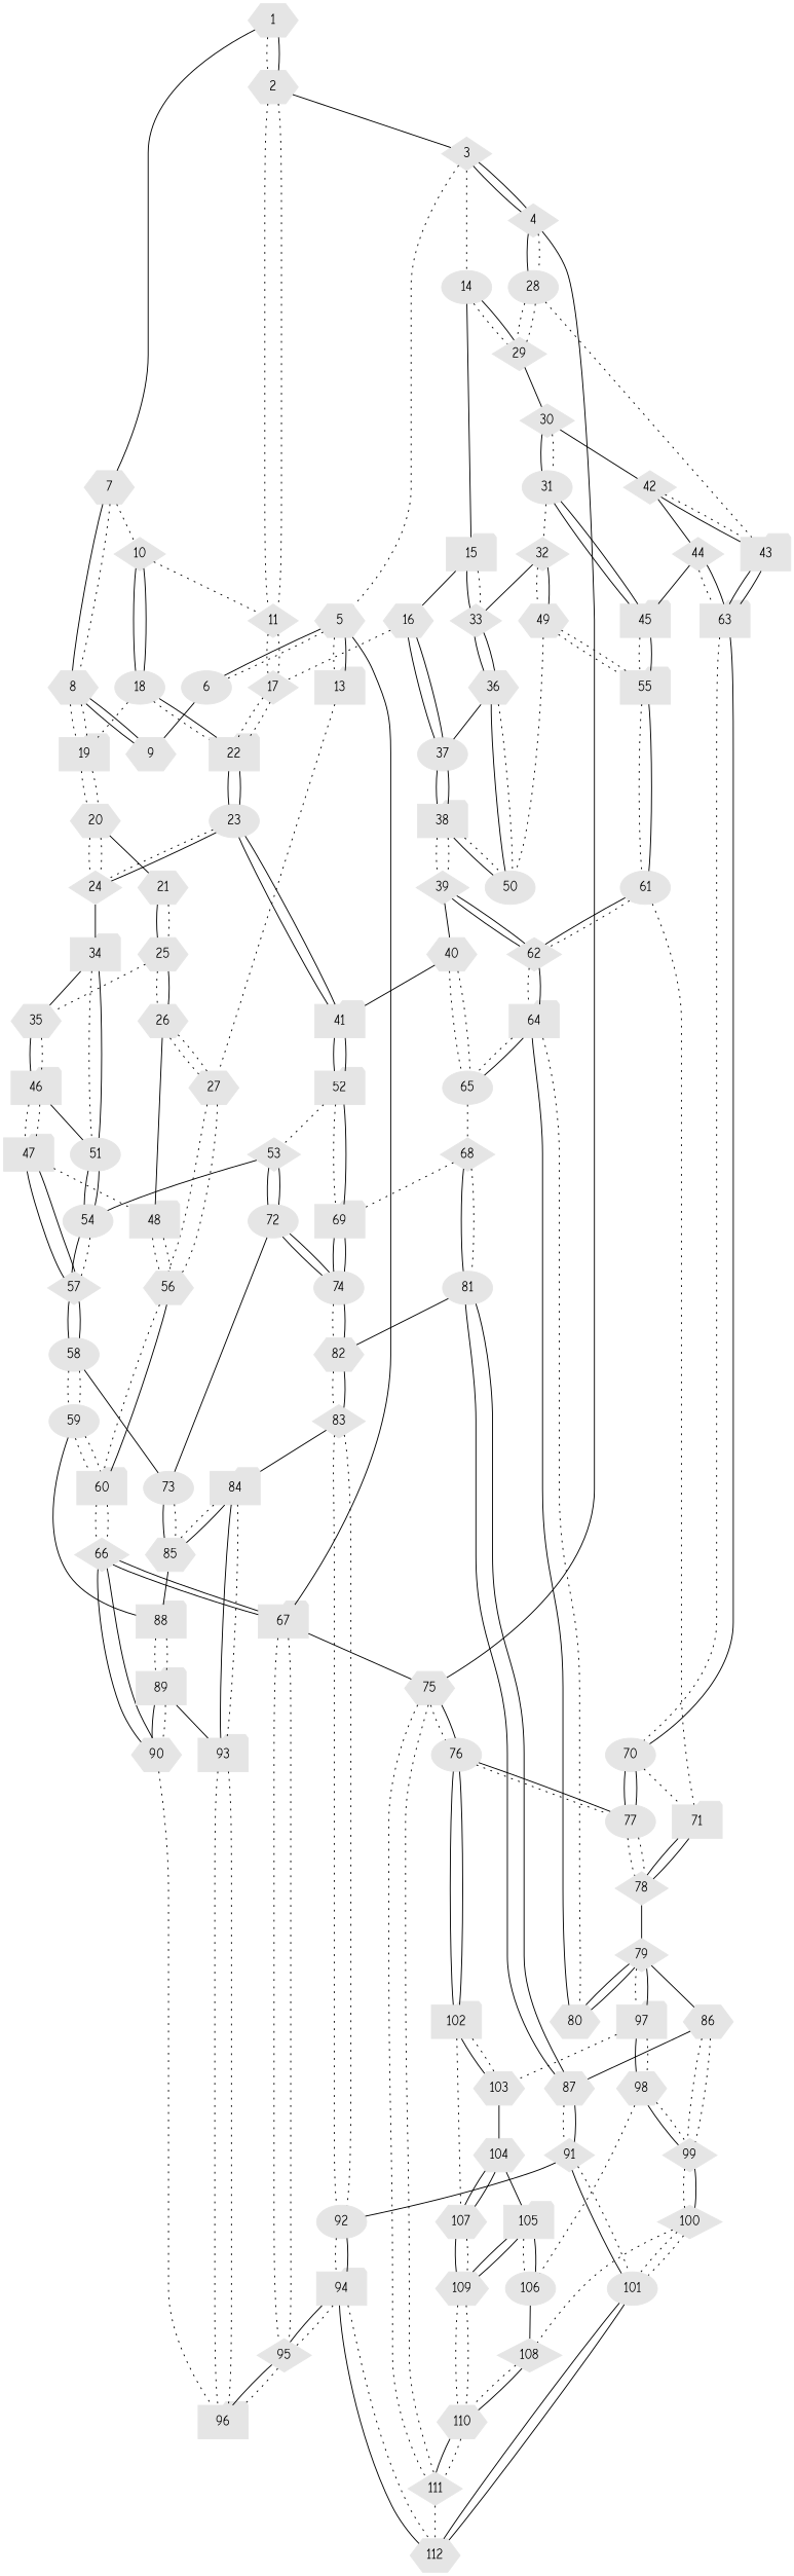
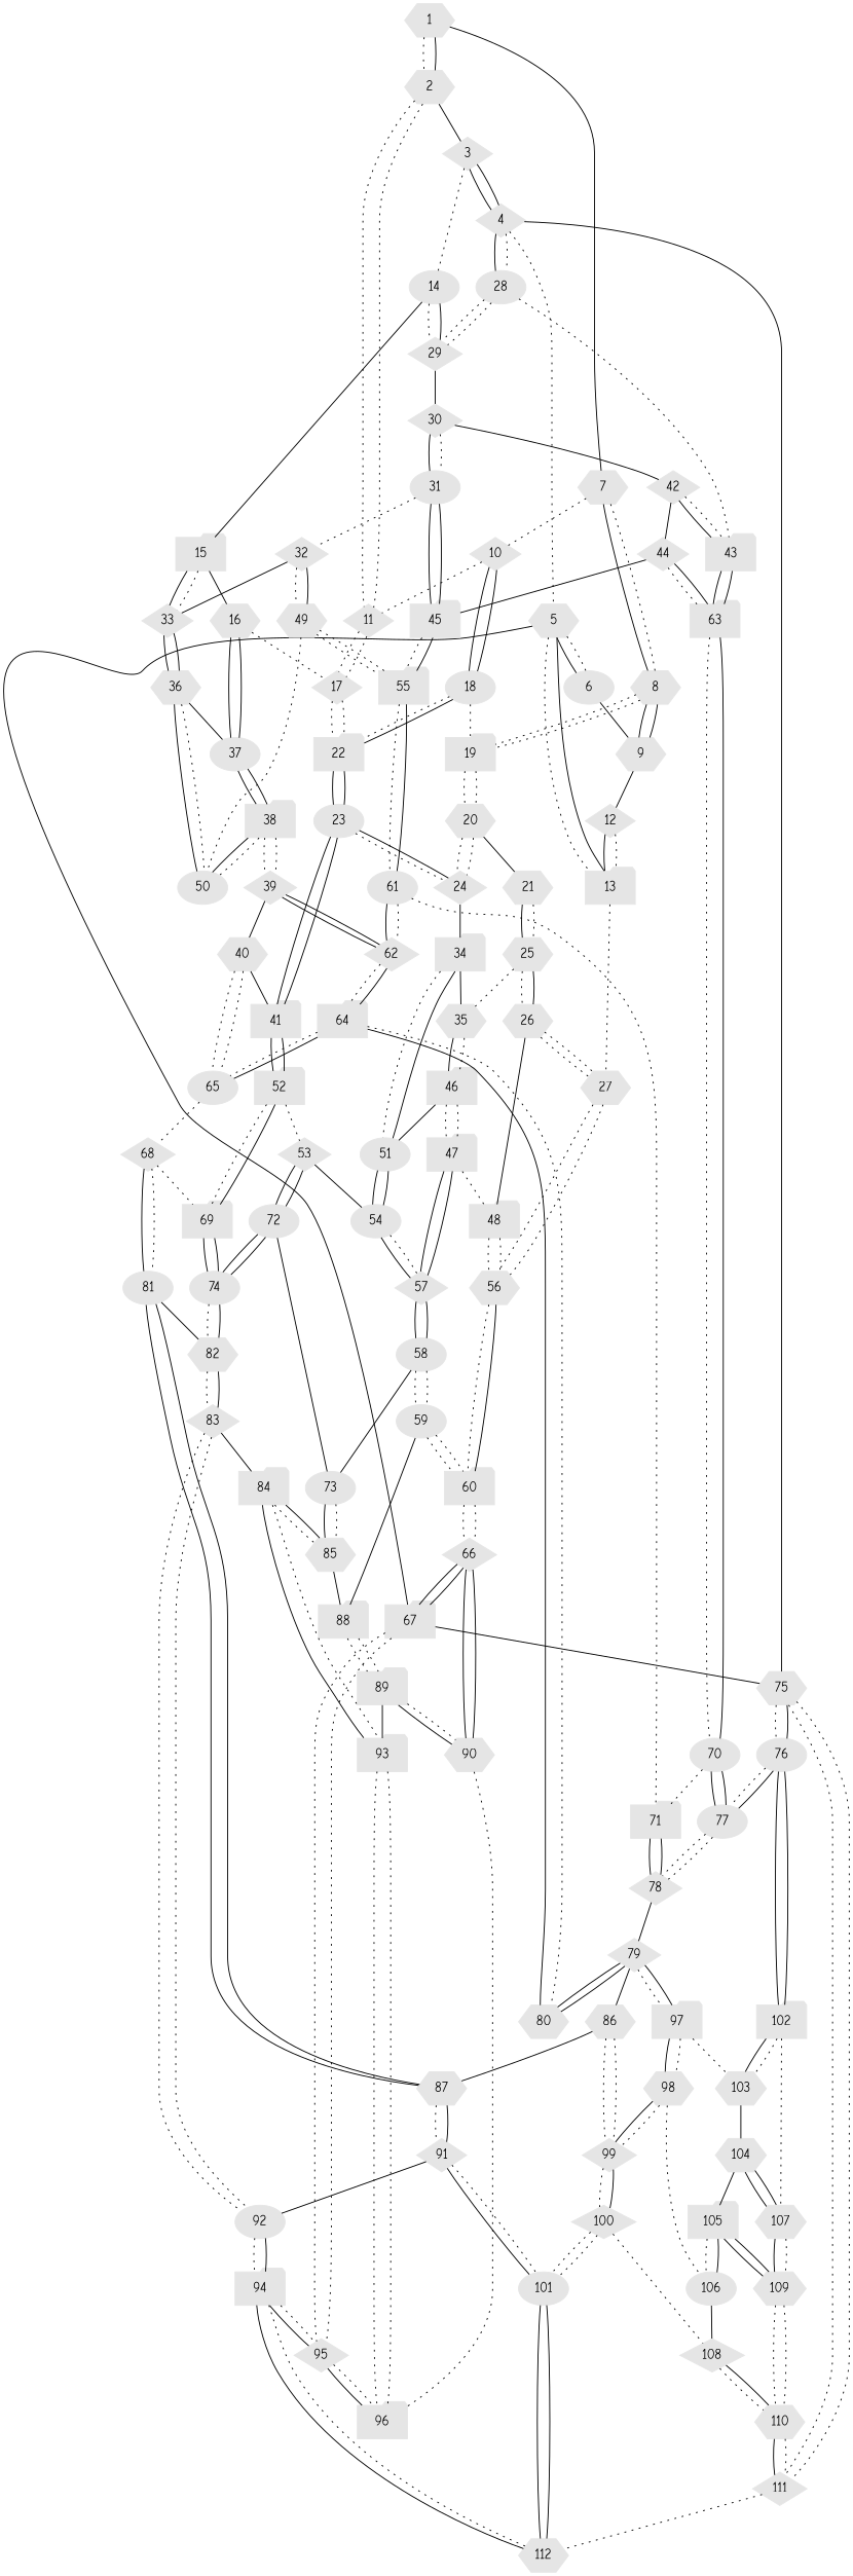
  graph {
    fontname="Comic Neue"
    node [color=gray90 fontname="Comic Neue" shape=hexagon style=filled]
    edge [fontname="Comic Neue" style=solid]
    1
    2
    7
    3 [shape=diamond]
    11 [shape=diamond]
    8
    10 [shape=diamond]
    4 [shape=diamond]
    14 [shape=ellipse]
    17 [shape=diamond]
    5
    28 [shape=ellipse]
    75
    15 [shape=folder]
    29 [shape=diamond]
    6 [shape=ellipse]
    13 [shape=folder]
    67 [shape=folder]
    43 [shape=folder]
    76 [shape=ellipse]
    111 [shape=diamond]
    9
    27
    95 [shape=diamond]
+   12 [shape=diamond]
    19 [shape=folder]
    18 [shape=ellipse]
    20
    22 [shape=folder]
    21
    25
    56
    16
    33 [shape=diamond]
    30 [shape=diamond]
    37 [shape=ellipse]
    36
    38 [shape=folder]
    23 [shape=ellipse]
    24 [shape=diamond]
    34 [shape=folder]
    26
    35
    41 [shape=folder]
    52 [shape=folder]
    51 [shape=ellipse]
    48 [shape=folder]
    46 [shape=folder]
    60 [shape=folder]
    63 [shape=folder]
    31 [shape=ellipse]
    42 [shape=diamond]
    32 [shape=diamond]
    45 [shape=folder]
    44 [shape=diamond]
    49
    55 [shape=folder]
    50 [shape=ellipse]
    54 [shape=ellipse]
    47 [shape=folder]
    39 [shape=diamond]
    40
    62 [shape=diamond]
    65 [shape=ellipse]
    64 [shape=folder]
    68 [shape=diamond]
    53 [shape=diamond]
    69 [shape=folder]
    70 [shape=ellipse]
    61 [shape=ellipse]
    57 [shape=diamond]
    58 [shape=ellipse]
    72 [shape=ellipse]
    74 [shape=ellipse]
    73 [shape=ellipse]
    71 [shape=folder]
    66 [shape=diamond]
    59 [shape=ellipse]
    88 [shape=folder]
    85
    89 [shape=folder]
    90
    78 [shape=diamond]
    80
    77 [shape=ellipse]
    81 [shape=ellipse]
    96 [shape=folder]
    82
    87
    79 [shape=diamond]
    83 [shape=diamond]
    102 [shape=folder]
    112
    103
    107
    97 [shape=folder]
    86
    98
    99 [shape=diamond]
    91 [shape=diamond]
    84 [shape=folder]
    92 [shape=ellipse]
    93 [shape=folder]
    94 [shape=folder]
    100 [shape=diamond]
    101 [shape=ellipse]
    106 [shape=ellipse]
    104
    108 [shape=diamond]
    110
    109
    105 [shape=folder]
    1 -- 2 [style=dotted]
    1 -- 2
    1 -- 7
    2 -- 3
    2 -- 11 [style=dotted]
    2 -- 11 [style=dotted]
    7 -- 8
    7 -- 8 [style=dotted]
    7 -- 10 [style=dotted]
    3 -- 4
    3 -- 4
    3 -- 14 [style=dotted]
    11 -- 17 [style=dotted]
    11 -- 17 [style=dotted]
    8 -- 9
    8 -- 9
    8 -- 19 [style=dotted]
    8 -- 19 [style=dotted]
    10 -- 11 [style=dotted]
    10 -- 18
    10 -- 18
-   3 -- 5 [style=dotted]
+   4 -- 5 [style=dotted]
    4 -- 28
    4 -- 28 [style=dotted]
    4 -- 75
    14 -- 15
    14 -- 29 [style=dotted]
    14 -- 29
    17 -- 22 [style=dotted]
    17 -- 22 [style=dotted]
    5 -- 6
    5 -- 6 [style=dotted]
    5 -- 13 [style=dotted]
    5 -- 13
    5 -- 67
    28 -- 29 [style=dotted]
    28 -- 29 [style=dotted]
    28 -- 43 [style=dotted]
    75 -- 76 [style=dotted]
    75 -- 76
    75 -- 111 [style=dotted]
    75 -- 111 [style=dotted]
    15 -- 16
    15 -- 33
    15 -- 33 [style=dotted]
    29 -- 30
    6 -- 9
    13 -- 27 [style=dotted]
    67 -- 75
    67 -- 95 [style=dotted]
    67 -- 95 [style=dotted]
    43 -- 63
    43 -- 63
    76 -- 77 [style=dotted]
    76 -- 77
    76 -- 102
    76 -- 102
    111 -- 112 [style=dotted]
+   9 -- 12
    27 -- 56 [style=dotted]
    27 -- 56 [style=dotted]
    95 -- 96
    95 -- 96 [style=dotted]
+   12 -- 13
+   12 -- 13 [style=dotted]
    19 -- 20 [style=dotted]
    19 -- 20 [style=dotted]
    18 -- 19 [style=dotted]
    18 -- 22 [style=dotted]
    18 -- 22
    20 -- 21
    20 -- 24 [style=dotted]
    20 -- 24 [style=dotted]
    22 -- 23
    22 -- 23
    21 -- 25
    21 -- 25 [style=dotted]
    25 -- 26 [style=dotted]
    25 -- 26
    25 -- 35 [style=dotted]
    56 -- 60 [style=dotted]
    56 -- 60
    16 -- 17 [style=dotted]
    16 -- 37
    16 -- 37
    33 -- 36
    33 -- 36
    30 -- 31
    30 -- 31 [style=dotted]
    30 -- 42
    37 -- 38
    37 -- 38
    36 -- 37
    36 -- 50
    36 -- 50 [style=dotted]
    38 -- 50
    38 -- 50 [style=dotted]
    38 -- 39 [style=dotted]
    38 -- 39 [style=dotted]
    23 -- 24 [style=dotted]
    23 -- 24
    23 -- 41
    23 -- 41
    24 -- 34
    34 -- 35
    34 -- 51 [style=dotted]
    34 -- 51
    26 -- 27 [style=dotted]
    26 -- 27 [style=dotted]
    26 -- 48
    35 -- 46
    35 -- 46 [style=dotted]
    41 -- 52
    41 -- 52
    52 -- 53 [style=dotted]
    52 -- 69 [style=dotted]
    52 -- 69
    51 -- 54
    51 -- 54
    48 -- 56 [style=dotted]
    48 -- 56 [style=dotted]
    46 -- 51
    46 -- 47 [style=dotted]
    46 -- 47 [style=dotted]
    60 -- 66 [style=dotted]
    60 -- 66 [style=dotted]
    63 -- 70 [style=dotted]
    63 -- 70
    31 -- 32 [style=dotted]
    31 -- 45
    31 -- 45
    42 -- 43
    42 -- 43 [style=dotted]
    42 -- 44
    32 -- 33
    32 -- 49 [style=dotted]
    32 -- 49
    45 -- 55 [style=dotted]
    45 -- 55
    44 -- 63 [style=dotted]
    44 -- 63
    44 -- 45
    49 -- 55 [style=dotted]
    49 -- 55 [style=dotted]
    49 -- 50 [style=dotted]
    55 -- 61 [style=dotted]
    55 -- 61
    54 -- 57
    54 -- 57 [style=dotted]
    47 -- 48 [style=dotted]
    47 -- 57
    47 -- 57
    39 -- 40
    39 -- 62
    39 -- 62
    40 -- 41
    40 -- 65 [style=dotted]
    40 -- 65 [style=dotted]
    62 -- 64 [style=dotted]
    62 -- 64
    65 -- 68 [style=dotted]
    64 -- 65 [style=dotted]
    64 -- 65
    64 -- 80
    64 -- 80 [style=dotted]
    68 -- 69 [style=dotted]
    68 -- 81
    68 -- 81 [style=dotted]
    53 -- 54
    53 -- 72
    53 -- 72
    69 -- 74
    69 -- 74
    70 -- 71 [style=dotted]
    70 -- 77
    70 -- 77
    61 -- 62
    61 -- 62 [style=dotted]
    61 -- 71 [style=dotted]
    57 -- 58
    57 -- 58
    58 -- 73
    58 -- 59 [style=dotted]
    58 -- 59 [style=dotted]
    72 -- 74
    72 -- 74
    72 -- 73
    74 -- 82 [style=dotted]
    74 -- 82
    73 -- 85
    73 -- 85 [style=dotted]
    71 -- 78
    71 -- 78
    66 -- 67
    66 -- 67
    66 -- 90
    66 -- 90
    59 -- 60 [style=dotted]
    59 -- 60 [style=dotted]
    59 -- 88
    88 -- 89 [style=dotted]
    88 -- 89 [style=dotted]
    85 -- 88
    89 -- 90
    89 -- 90 [style=dotted]
    89 -- 93
    90 -- 96 [style=dotted]
    78 -- 79
    77 -- 78 [style=dotted]
    77 -- 78 [style=dotted]
    81 -- 82
    81 -- 87
    81 -- 87
    82 -- 83 [style=dotted]
    82 -- 83
    87 -- 91 [style=dotted]
    87 -- 91
    79 -- 80
    79 -- 80
    79 -- 97 [style=dotted]
    79 -- 97
    79 -- 86
    83 -- 84
    83 -- 92 [style=dotted]
    83 -- 92 [style=dotted]
    102 -- 103
    102 -- 103 [style=dotted]
    102 -- 107 [style=dotted]
    103 -- 104
    107 -- 109
    107 -- 109 [style=dotted]
    97 -- 103 [style=dotted]
    97 -- 98
    97 -- 98 [style=dotted]
    86 -- 87
    86 -- 99 [style=dotted]
    86 -- 99 [style=dotted]
    98 -- 99
    98 -- 99 [style=dotted]
    98 -- 106 [style=dotted]
    99 -- 100 [style=dotted]
    99 -- 100
    91 -- 92
    91 -- 101
    91 -- 101 [style=dotted]
    84 -- 85 [style=dotted]
    84 -- 85
    84 -- 93
    84 -- 93 [style=dotted]
    92 -- 94 [style=dotted]
    92 -- 94
    93 -- 96 [style=dotted]
    93 -- 96 [style=dotted]
    94 -- 95
    94 -- 95 [style=dotted]
    94 -- 112
    94 -- 112 [style=dotted]
    100 -- 101 [style=dotted]
    100 -- 101 [style=dotted]
    100 -- 108 [style=dotted]
    101 -- 112
    101 -- 112
    106 -- 108
    104 -- 107
    104 -- 107
    104 -- 105
    108 -- 110 [style=dotted]
    108 -- 110
    110 -- 111
    110 -- 111 [style=dotted]
    109 -- 110 [style=dotted]
    109 -- 110 [style=dotted]
    105 -- 106 [style=dotted]
    105 -- 106
    105 -- 109
    105 -- 109
  }
